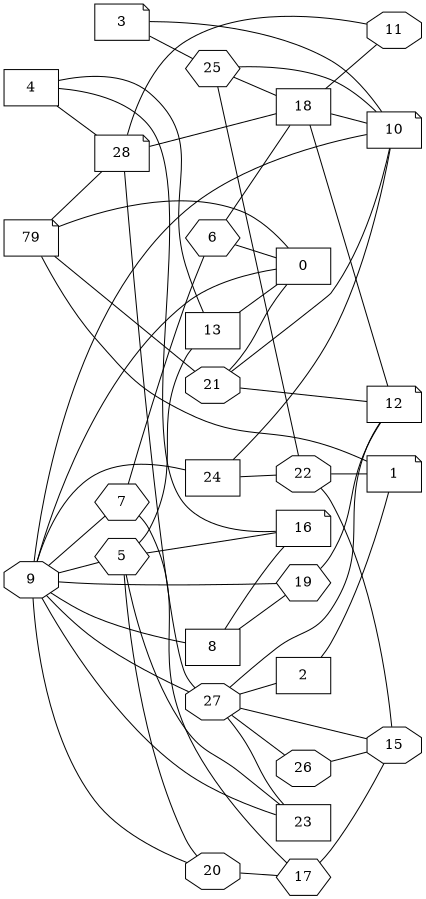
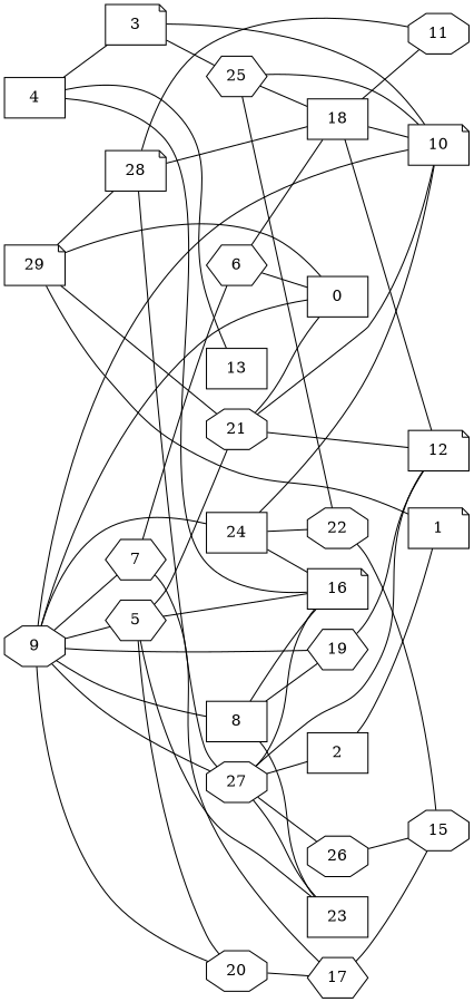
  digraph {
    rankdir=LR
    node [shape=box]
    edge [color=black dir=none]
    4
    13
    3 [shape=note]
    16 [shape=note]
    0
    10 [shape=note]
    25 [shape=hexagon]
    22 [shape=octagon]
    1 [shape=note]
    15 [shape=octagon]
    9 [shape=octagon]
    19 [shape=hexagon]
    8
    20 [shape=octagon]
    24
    5 [shape=hexagon]
    27 [shape=octagon]
    7 [shape=hexagon]
    23
    12 [shape=note]
    17 [shape=hexagon]
    21 [shape=octagon]
    26 [shape=octagon]
    2
    6 [shape=hexagon]
    28 [shape=note]
    18
    11 [shape=octagon]
-   29 [shape=note label=79]
+   29 [shape=note]
    subgraph sub_1 {
      4
      13
      3
      16
      0
      10
      25
      22
      1
      15
      9
      19
      8
      20
      24
      5
      27
      7
      23
      12
      17
      21
      26
      2
      6
      28
      18
      11
      29
    }
    4 -> 13
-   4 -> 28
+   4 -> 3
    4 -> 16
-   13 -> 0
    3 -> 10
    3 -> 25
    25 -> 10
    25 -> 22
    25 -> 18
-   22 -> 1
    22 -> 15
    9 -> 0
    9 -> 10
    9 -> 19
    9 -> 8
    9 -> 20
    9 -> 24
    9 -> 5
    9 -> 27
    9 -> 7
-   9 -> 23
+   8 -> 23
    19 -> 12
    8 -> 16
    8 -> 19
    20 -> 17
+   24 -> 16
    24 -> 10
    24 -> 22
    5 -> 16
    5 -> 20
    5 -> 23
-   5 -> 13
-   27 -> 15
+   5 -> 21
+   27 -> 16
    27 -> 23
    27 -> 12
    27 -> 26
    27 -> 2
    7 -> 17
    7 -> 6
    17 -> 15
    21 -> 0
    21 -> 10
    21 -> 12
    26 -> 15
    2 -> 1
    6 -> 0
    6 -> 18
    28 -> 27
    28 -> 18
    28 -> 11
    18 -> 10
    18 -> 12
    18 -> 11
    29 -> 0
    29 -> 1
    29 -> 21
    29 -> 28
  }
